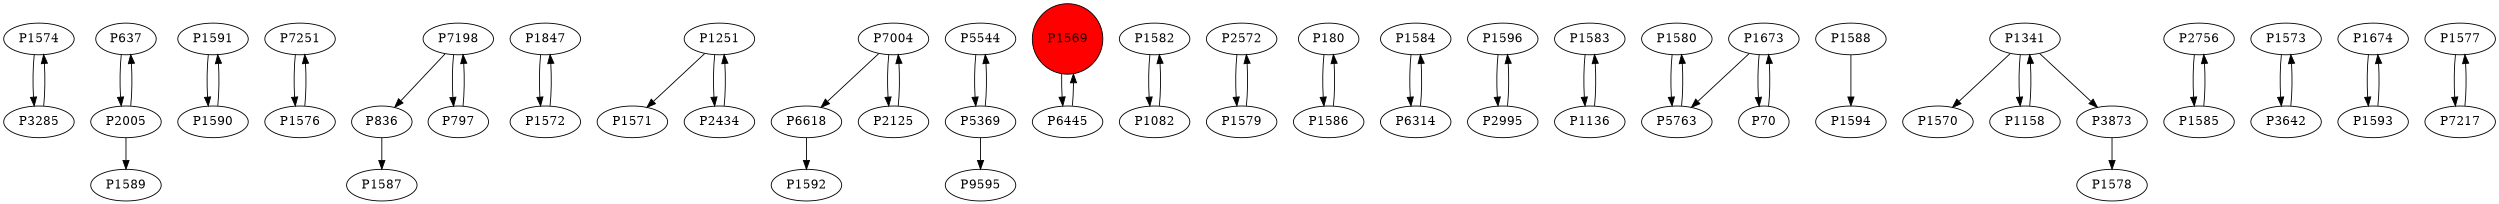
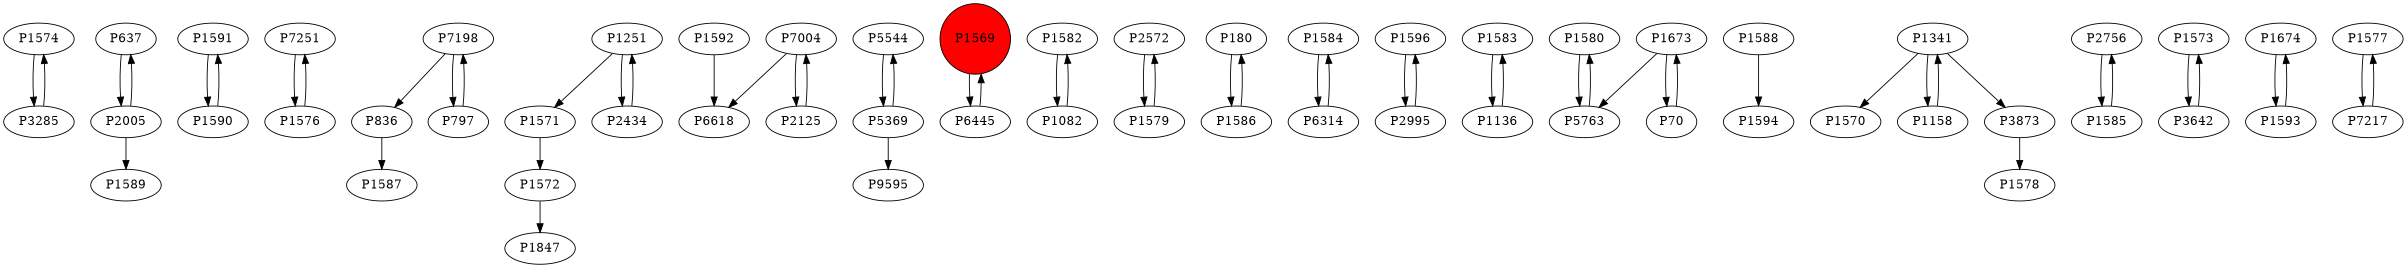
  digraph {
    P1574
    P3285
    P637
    P2005
    P1589
    P1591
    P1590
    P7251
    P1576
    P836
    P1587
    P1847
    P1572
    P1251
    P1571
    P2434
    P6618
    P1592
    P5544
    P5369
    n21 [label=P9595]
    P1569 [fillcolor=red shape=circle style=filled]
    P6445
    P1582
    P1082
    P2572
    P1579
    P180
    P1586
    P1584
    P6314
    P1596
    P2995
    P1583
    P1136
    P1580
    P5763
    P1673
    P70
    P1588
    P1594
    P7004
    P2125
    P1341
    P1570
    P1158
    P3873
    P1578
    n49 [label=P7198]
    P797
    P2756
    P1585
    P1573
    P3642
    P1674
    P1593
    P1577
    P7217
    P1574 -> P3285
    P3285 -> P1574
    P637 -> P2005
    P2005 -> P637
    P2005 -> P1589
    P1591 -> P1590
    P1590 -> P1591
    P7251 -> P1576
    P1576 -> P7251
    P836 -> P1587
-   P1847 -> P1572
+   P1571 -> P1572
    P1572 -> P1847
    P1251 -> P1571
    P1251 -> P2434
    P2434 -> P1251
-   P6618 -> P1592
+   P1592 -> P6618
    P5544 -> P5369
    P5369 -> P5544
    P5369 -> n21
    P1569 -> P6445
    P6445 -> P1569
    P1582 -> P1082
    P1082 -> P1582
    P2572 -> P1579
    P1579 -> P2572
    P180 -> P1586
    P1586 -> P180
    P1584 -> P6314
    P6314 -> P1584
    P1596 -> P2995
    P2995 -> P1596
    P1583 -> P1136
    P1136 -> P1583
    P1580 -> P5763
    P5763 -> P1580
    P1673 -> P5763
    P1673 -> P70
    P70 -> P1673
    P1588 -> P1594
    P7004 -> P6618
    P7004 -> P2125
    P2125 -> P7004
    P1341 -> P1570
    P1341 -> P1158
    P1341 -> P3873
    P1158 -> P1341
    P3873 -> P1578
    n49 -> P836
    n49 -> P797
    P797 -> n49
    P2756 -> P1585
    P1585 -> P2756
    P1573 -> P3642
    P3642 -> P1573
    P1674 -> P1593
    P1593 -> P1674
    P1577 -> P7217
    P7217 -> P1577
  }
